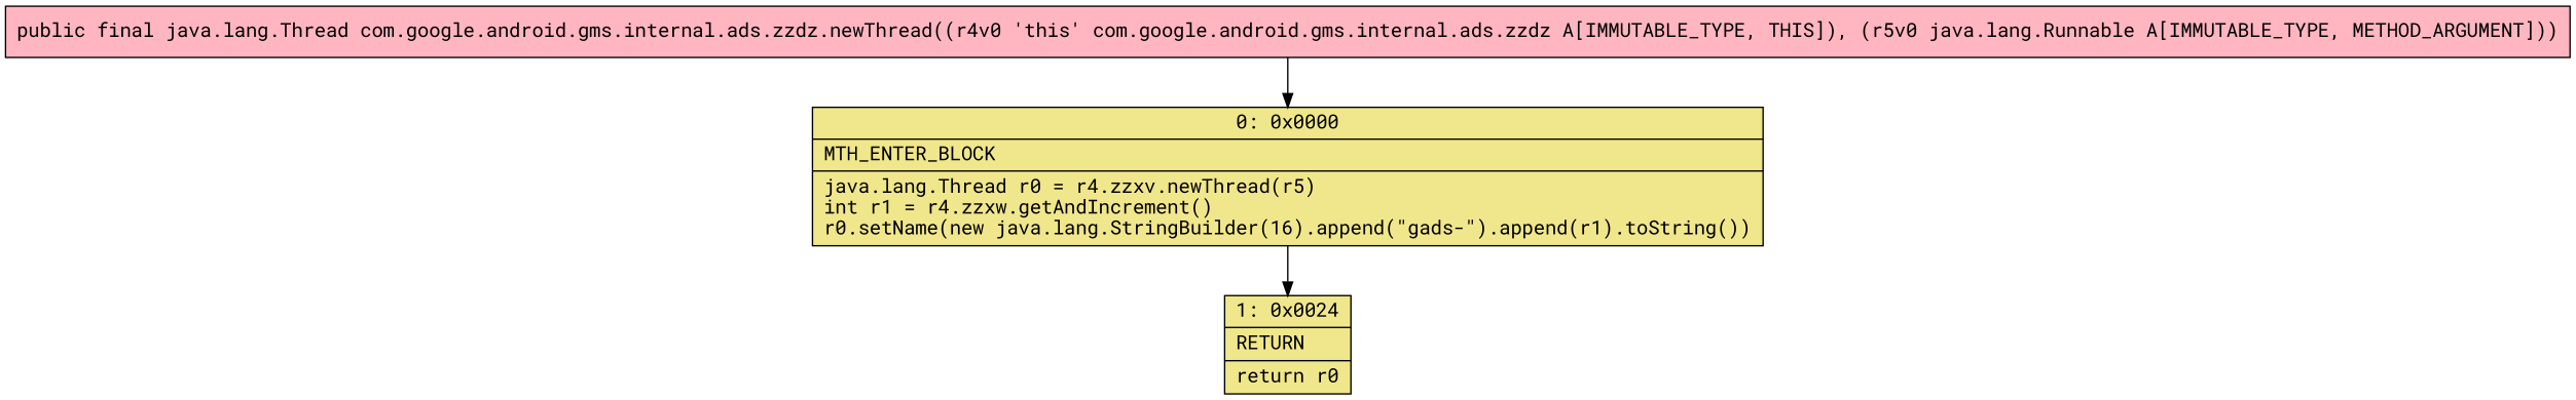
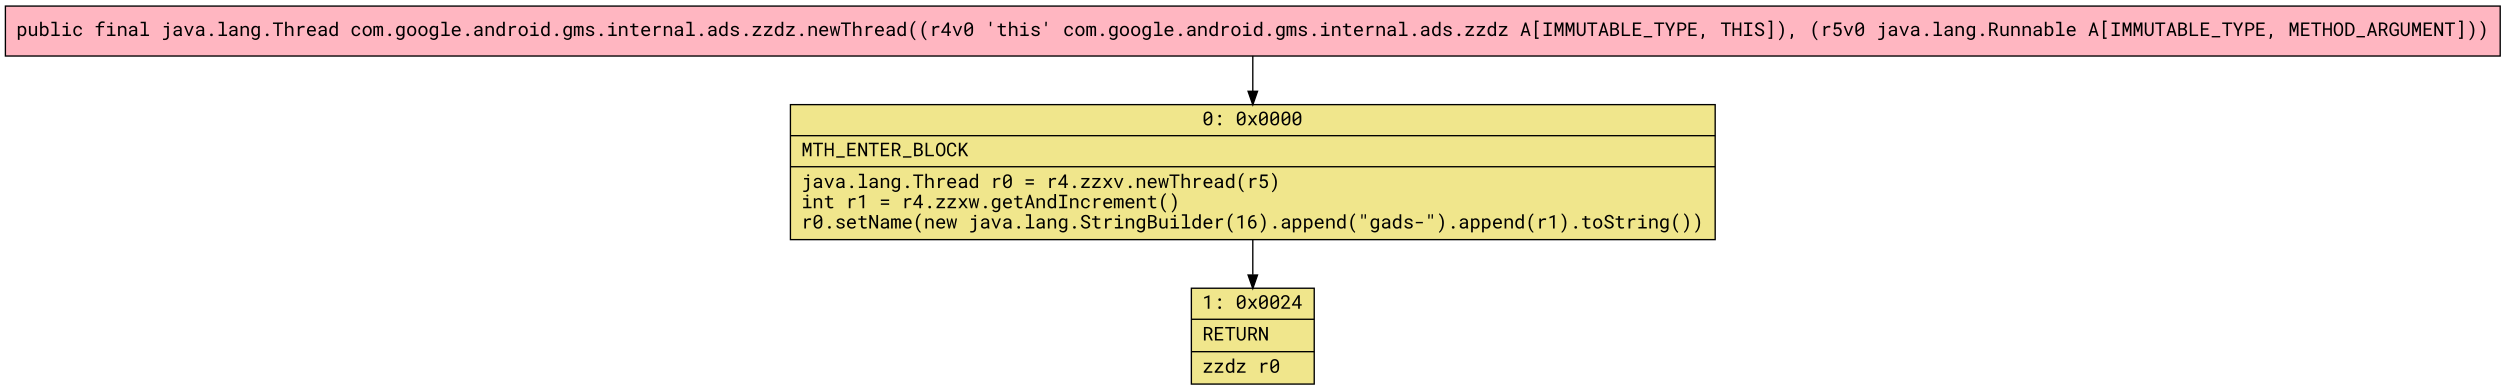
  digraph {
    fontname="Roboto Mono"
    node [shape=record style=filled fillcolor=khaki fontname="Roboto Mono"]
    edge [fontname="Roboto Mono"]
    n1 [label="{0\:\ 0x0000|MTH_ENTER_BLOCK\l|java.lang.Thread r0 = r4.zzxv.newThread(r5)\lint r1 = r4.zzxw.getAndIncrement()\lr0.setName(new java.lang.StringBuilder(16).append(\"gads\-\").append(r1).toString())\l}"]
-   n2 [label="{1\:\ 0x0024|RETURN\l|return r0\l}"]
+   n2 [label="{1\:\ 0x0024|RETURN\l|zzdz r0\l}"]
    n3 [label="{public final java.lang.Thread com.google.android.gms.internal.ads.zzdz.newThread((r4v0 'this' com.google.android.gms.internal.ads.zzdz A[IMMUTABLE_TYPE, THIS]), (r5v0 java.lang.Runnable A[IMMUTABLE_TYPE, METHOD_ARGUMENT])) }" fillcolor=lightpink]
    n1 -> n2
    n3 -> n1
  }
